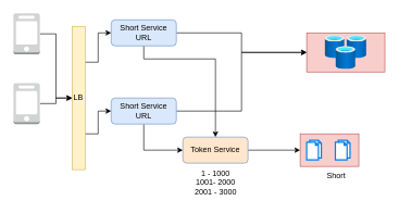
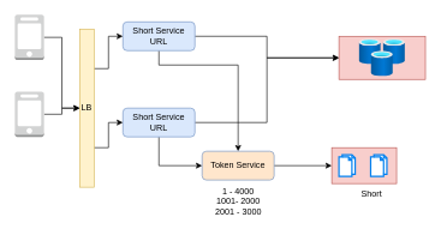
  <mxCell id="0" />
  <mxCell id="1" parent="0" />
  <mxCell id="2" style="edgeStyle=orthogonalEdgeStyle;rounded=0;orthogonalLoop=1;jettySize=auto;html=1;exitX=1;exitY=0.25;exitDx=0;exitDy=0;entryX=0;entryY=0.5;entryDx=0;entryDy=0;" edge="1" parent="1" source="4" target="11"><mxGeometry relative="1" as="geometry" /></mxCell>
  <mxCell id="3" style="edgeStyle=orthogonalEdgeStyle;rounded=0;orthogonalLoop=1;jettySize=auto;html=1;exitX=1;exitY=0.75;exitDx=0;exitDy=0;entryX=0;entryY=0.5;entryDx=0;entryDy=0;" edge="1" parent="1" source="4" target="14"><mxGeometry relative="1" as="geometry" /></mxCell>
  <mxCell id="4" value="LB" style="rounded=0;whiteSpace=wrap;html=1;fillColor=#fff2cc;strokeColor=#d6b656;" parent="1" vertex="1"><mxGeometry x="110" y="40" width="20" height="220" as="geometry" /></mxCell>
  <mxCell id="5" style="edgeStyle=orthogonalEdgeStyle;rounded=0;orthogonalLoop=1;jettySize=auto;html=1;exitX=1;exitY=0.5;exitDx=0;exitDy=0;exitPerimeter=0;entryX=0;entryY=0.5;entryDx=0;entryDy=0;" edge="1" parent="1" source="6" target="4"><mxGeometry relative="1" as="geometry"><mxPoint x="90" y="90" as="targetPoint" /></mxGeometry></mxCell>
  <mxCell id="6" value="" style="outlineConnect=0;dashed=0;verticalLabelPosition=bottom;verticalAlign=top;align=center;html=1;shape=mxgraph.aws3.mobile_client;fillColor=#D2D3D3;gradientColor=none;" parent="1" vertex="1"><mxGeometry x="20" y="20" width="40.5" height="63" as="geometry" /></mxCell>
  <mxCell id="7" style="edgeStyle=orthogonalEdgeStyle;rounded=0;orthogonalLoop=1;jettySize=auto;html=1;exitX=1;exitY=0.5;exitDx=0;exitDy=0;exitPerimeter=0;" edge="1" parent="1" source="8" target="4"><mxGeometry relative="1" as="geometry" /></mxCell>
  <mxCell id="8" value="" style="outlineConnect=0;dashed=0;verticalLabelPosition=bottom;verticalAlign=top;align=center;html=1;shape=mxgraph.aws3.mobile_client;fillColor=#D2D3D3;gradientColor=none;" parent="1" vertex="1"><mxGeometry x="20" y="127" width="40.5" height="63" as="geometry" /></mxCell>
  <mxCell id="9" style="edgeStyle=orthogonalEdgeStyle;rounded=0;orthogonalLoop=1;jettySize=auto;html=1;exitX=1;exitY=0.5;exitDx=0;exitDy=0;entryX=0;entryY=0.5;entryDx=0;entryDy=0;" edge="1" parent="1" source="11" target="16"><mxGeometry relative="1" as="geometry" /></mxCell>
  <mxCell id="10" style="edgeStyle=orthogonalEdgeStyle;rounded=0;orthogonalLoop=1;jettySize=auto;html=1;exitX=0.5;exitY=1;exitDx=0;exitDy=0;entryX=0.5;entryY=0;entryDx=0;entryDy=0;" edge="1" parent="1" source="11" target="19"><mxGeometry relative="1" as="geometry"><Array as="points"><mxPoint x="220" y="90" /><mxPoint x="330" y="90" /></Array></mxGeometry></mxCell>
  <mxCell id="11" value="Short Service URL" style="rounded=1;whiteSpace=wrap;html=1;fillColor=#dae8fc;strokeColor=#6c8ebf;" parent="1" vertex="1"><mxGeometry x="170" y="30" width="100" height="40" as="geometry" /></mxCell>
  <mxCell id="12" style="edgeStyle=orthogonalEdgeStyle;rounded=0;orthogonalLoop=1;jettySize=auto;html=1;exitX=1;exitY=0.5;exitDx=0;exitDy=0;entryX=0;entryY=0.5;entryDx=0;entryDy=0;" edge="1" parent="1" source="14" target="16"><mxGeometry relative="1" as="geometry"><mxPoint x="340" y="70" as="targetPoint" /></mxGeometry></mxCell>
  <mxCell id="13" style="edgeStyle=orthogonalEdgeStyle;rounded=0;orthogonalLoop=1;jettySize=auto;html=1;exitX=0.5;exitY=1;exitDx=0;exitDy=0;entryX=0;entryY=0.5;entryDx=0;entryDy=0;" edge="1" parent="1" source="14" target="19"><mxGeometry relative="1" as="geometry" /></mxCell>
  <mxCell id="14" value="Short Service URL" style="rounded=1;whiteSpace=wrap;html=1;fillColor=#dae8fc;strokeColor=#6c8ebf;" parent="1" vertex="1"><mxGeometry x="170" y="150" width="100" height="40" as="geometry" /></mxCell>
  <mxCell id="15" value="" style="group" parent="1" vertex="1" connectable="0"><mxGeometry x="470" y="50" width="120" height="60" as="geometry" /></mxCell>
  <mxCell id="16" value="" style="rounded=0;whiteSpace=wrap;html=1;fillColor=#f8cecc;strokeColor=#b85450;" parent="15" vertex="1"><mxGeometry width="120" height="60" as="geometry" /></mxCell>
  <mxCell id="17" value="" style="aspect=fixed;html=1;points=[];align=center;image;fontSize=12;image=img/lib/azure2/databases/Cache_Redis.svg;" parent="15" vertex="1"><mxGeometry x="28" y="4" width="64" height="52" as="geometry" /></mxCell>
  <mxCell id="18" style="edgeStyle=orthogonalEdgeStyle;rounded=0;orthogonalLoop=1;jettySize=auto;html=1;exitX=1;exitY=0.5;exitDx=0;exitDy=0;entryX=0;entryY=0.5;entryDx=0;entryDy=0;" edge="1" parent="1" source="19" target="21"><mxGeometry relative="1" as="geometry"><mxPoint x="440" y="230" as="targetPoint" /></mxGeometry></mxCell>
  <mxCell id="19" value="Token Service" style="rounded=1;whiteSpace=wrap;html=1;fillColor=#ffe6cc;strokeColor=#6c8ebf;" parent="1" vertex="1"><mxGeometry x="280" y="210" width="100" height="40" as="geometry" /></mxCell>
  <mxCell id="20" value="" style="group" parent="1" vertex="1" connectable="0"><mxGeometry x="460" y="205" width="90" height="50" as="geometry" /></mxCell>
  <mxCell id="21" value="" style="rounded=0;whiteSpace=wrap;html=1;fillColor=#f8cecc;strokeColor=#b85450;" parent="20" vertex="1"><mxGeometry width="90" height="50" as="geometry" /></mxCell>
  <mxCell id="22" value="" style="html=1;verticalLabelPosition=bottom;align=center;labelBackgroundColor=#ffffff;verticalAlign=top;strokeWidth=2;strokeColor=#0080F0;shadow=0;dashed=0;shape=mxgraph.ios7.icons.documents;" parent="20" vertex="1"><mxGeometry x="10" y="10" width="22.5" height="30" as="geometry" /></mxCell>
  <mxCell id="23" value="" style="html=1;verticalLabelPosition=bottom;align=center;labelBackgroundColor=#ffffff;verticalAlign=top;strokeWidth=2;strokeColor=#0080F0;shadow=0;dashed=0;shape=mxgraph.ios7.icons.documents;" parent="20" vertex="1"><mxGeometry x="54" y="10" width="22.5" height="30" as="geometry" /></mxCell>
  <mxCell id="24" value="Short" style="text;html=1;align=center;verticalAlign=middle;resizable=0;points=[];autosize=1;strokeColor=none;fillColor=none;" vertex="1" parent="1"><mxGeometry x="480" y="260" width="70" height="20" as="geometry" /></mxCell>
- <mxCell id="25" value="1 - 1000&lt;br&gt;1001- 2000&lt;br&gt;2001 - 3000" style="text;html=1;align=center;verticalAlign=middle;resizable=0;points=[];autosize=1;strokeColor=none;fillColor=none;" vertex="1" parent="1"><mxGeometry x="290" y="255" width="80" height="50" as="geometry" /></mxCell>
+ <mxCell id="25" value="1 - 4000&lt;br&gt;1001- 2000&lt;br&gt;2001 - 3000" style="text;html=1;align=center;verticalAlign=middle;resizable=0;points=[];autosize=1;strokeColor=none;fillColor=none;" vertex="1" parent="1"><mxGeometry x="290" y="255" width="80" height="50" as="geometry" /></mxCell>
